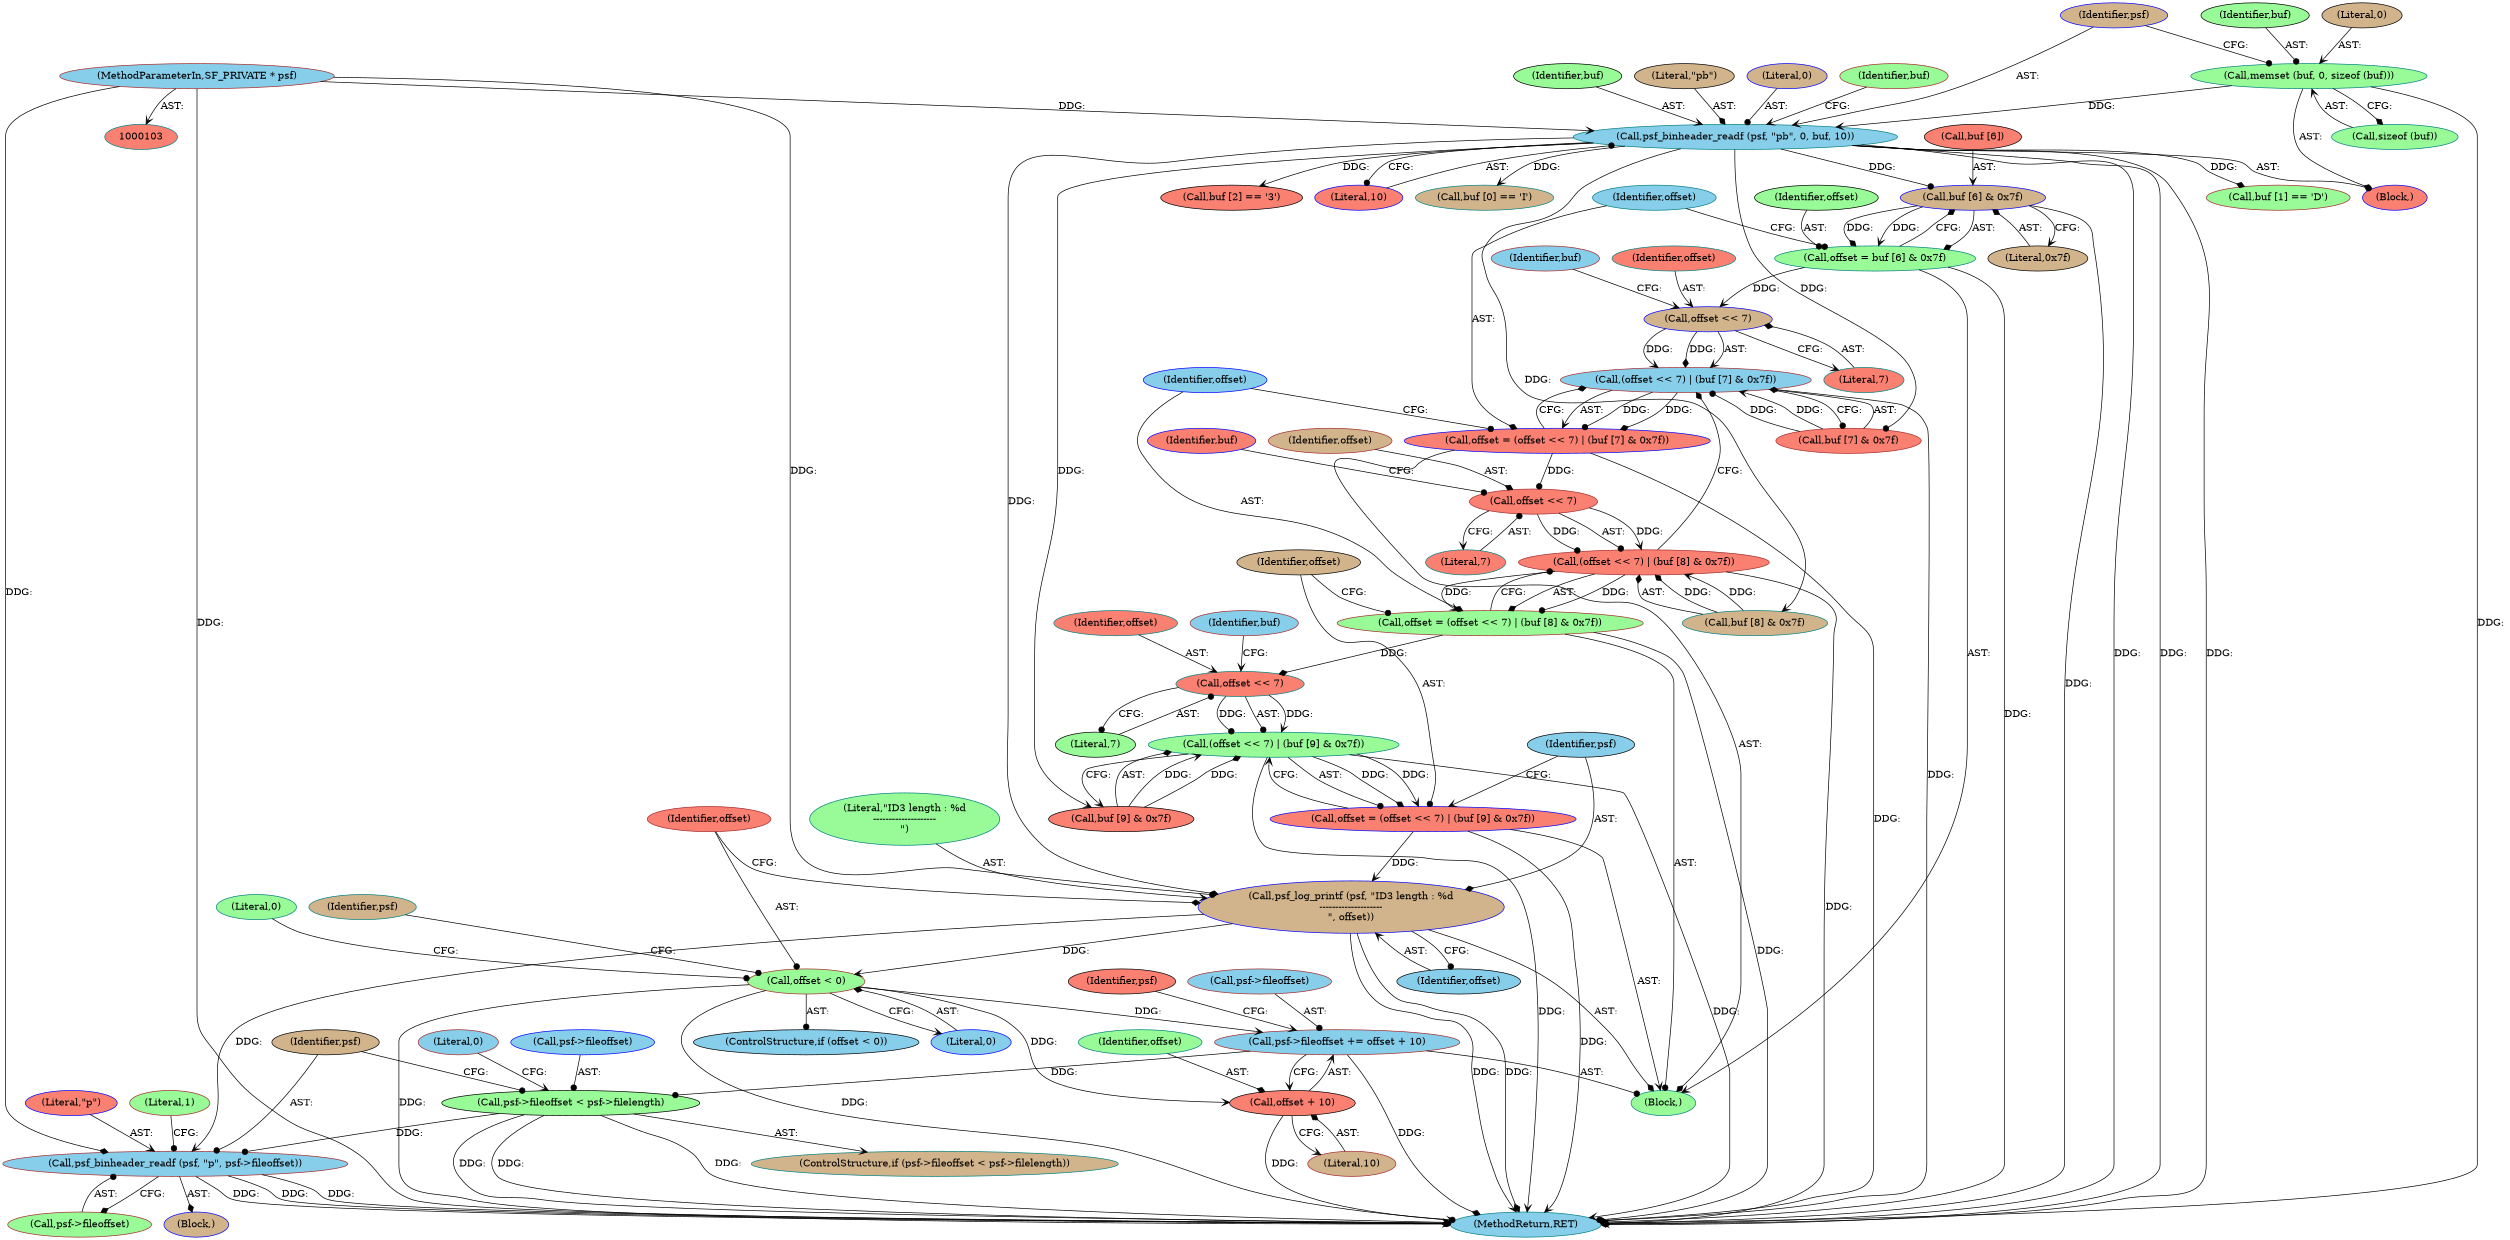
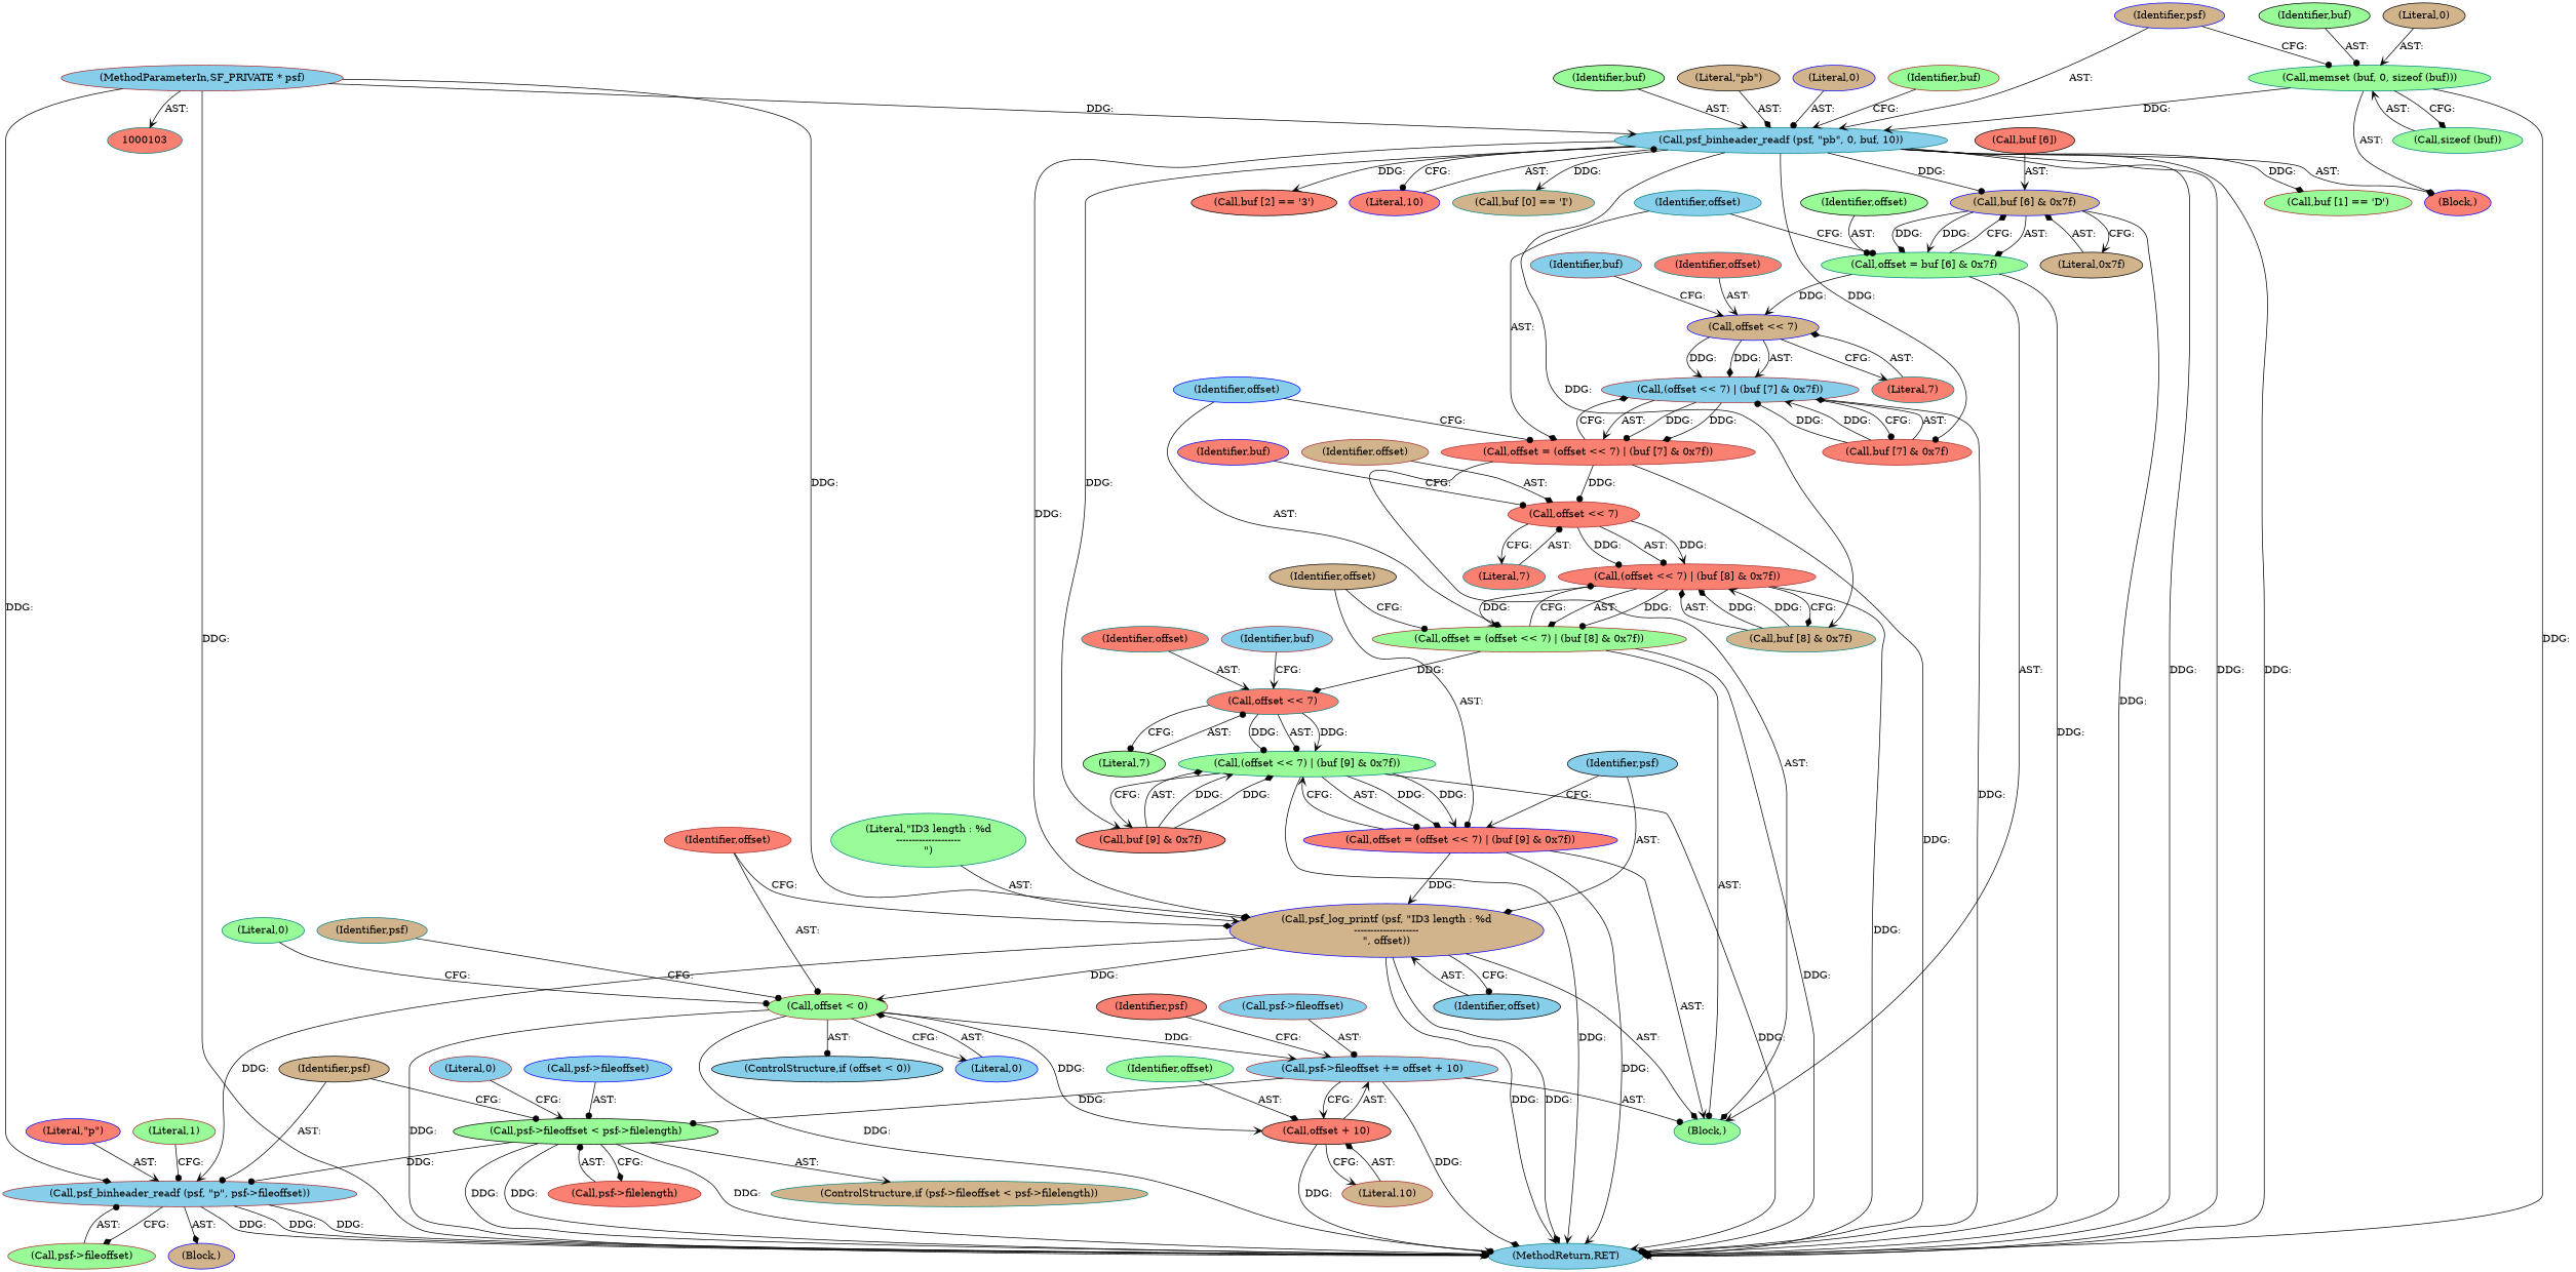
  digraph {
    node [color=brown fillcolor=salmon style=filled]
    edge [arrowhead=vee]
    n1 [color=blue fillcolor=tan label="(Call,buf [6] & 0x7f)"]
    n2 [color=teal fillcolor=palegreen label="(Call,offset = buf [6] & 0x7f)"]
    n3 [color=teal fillcolor=skyblue label="(MethodReturn,RET)"]
    n4 [color=black fillcolor=tan label="(Literal,0x7f)"]
    n5 [color=blue fillcolor=tan label="(Call,offset << 7)"]
    n6 [color=teal fillcolor=palegreen label="(Block,)"]
    n7 [color=teal fillcolor=skyblue label="(Call,psf_binheader_readf (psf, \"pb\", 0, buf, 10))"]
    n8 [color=blue fillcolor=tan label="(Call,psf_log_printf (psf, \"ID3 length : %d\n--------------------\n\", offset))"]
    n9 [fillcolor=palegreen label="(Call,buf [1] == 'D')"]
    n10 [color=black label="(Call,buf [9] & 0x7f)"]
    n11 [label="(Call,buf [7] & 0x7f)"]
    n12 [color=black label="(Call,buf [2] == '3')"]
    n13 [color=teal fillcolor=tan label="(Call,buf [8] & 0x7f)"]
    n14 [color=blue label="(Block,)"]
    n15 [color=blue label="(Literal,10)"]
    n16 [color=teal fillcolor=tan label="(Call,buf [0] == 'I')"]
    n17 [fillcolor=skyblue label="(Call,psf_binheader_readf (psf, \"p\", psf->fileoffset))"]
    n18 [fillcolor=palegreen label="(Call,offset < 0)"]
    n19 [color=black fillcolor=skyblue label="(Identifier,offset)"]
    n20 [color=teal fillcolor=palegreen label="(Call,(offset << 7) | (buf [9] & 0x7f))"]
    n21 [fillcolor=skyblue label="(Call,(offset << 7) | (buf [7] & 0x7f))"]
    n22 [label="(Call,(offset << 7) | (buf [8] & 0x7f))"]
    n23 [fillcolor=skyblue label="(MethodParameterIn,SF_PRIVATE * psf)"]
    1000103 [color=teal]
    n25 [fillcolor=palegreen label="(Call,psf->fileoffset)"]
    n26 [color=blue fillcolor=tan label="(Block,)"]
    n27 [color=teal fillcolor=palegreen label="(Call,memset (buf, 0, sizeof (buf)))"]
    n28 [color=teal fillcolor=palegreen label="(Call,sizeof (buf))"]
    n29 [color=teal label="(Literal,7)"]
-   n30 [color=blue label="(Call,offset = (offset << 7) | (buf [7] & 0x7f))"]
+   n30 [label="(Call,offset = (offset << 7) | (buf [7] & 0x7f))"]
    n31 [label="(Call,offset << 7)"]
    n32 [color=teal label="(Literal,7)"]
    n33 [fillcolor=palegreen label="(Call,offset = (offset << 7) | (buf [8] & 0x7f))"]
    n34 [color=teal label="(Call,offset << 7)"]
    n35 [color=black fillcolor=palegreen label="(Literal,7)"]
    n36 [color=blue label="(Call,offset = (offset << 7) | (buf [9] & 0x7f))"]
    n37 [fillcolor=skyblue label="(Call,psf->fileoffset += offset + 10)"]
    n38 [color=black label="(Call,offset + 10)"]
    n39 [color=black fillcolor=skyblue label="(ControlStructure,if (offset < 0))"]
    n40 [color=blue fillcolor=skyblue label="(Literal,0)"]
    n41 [color=black fillcolor=palegreen label="(Call,psf->fileoffset < psf->filelength)"]
    n42 [fillcolor=tan label="(Literal,10)"]
    n43 [color=teal fillcolor=tan label="(ControlStructure,if (psf->fileoffset < psf->filelength))"]
+   n44 [label="(Call,psf->filelength)"]
    n45 [color=blue fillcolor=skyblue label="(Call,psf->fileoffset)"]
    n46 [color=teal fillcolor=skyblue label="(Identifier,offset)"]
    n47 [color=blue label="(Identifier,buf)"]
    n48 [fillcolor=palegreen label="(Identifier,buf)"]
    n49 [color=black fillcolor=palegreen label="(Identifier,offset)"]
    n50 [color=blue fillcolor=tan label="(Identifier,psf)"]
    n51 [color=black fillcolor=palegreen label="(Identifier,buf)"]
    n52 [color=black fillcolor=tan label="(Literal,\"pb\")"]
    n53 [color=black fillcolor=skyblue label="(Identifier,psf)"]
    n54 [color=teal fillcolor=palegreen label="(Literal,\"ID3 length : %d\n--------------------\n\")"]
    n55 [color=blue label="(Literal,\"p\")"]
    n56 [fillcolor=tan label="(Identifier,offset)"]
    n57 [color=teal fillcolor=palegreen label="(Literal,0)"]
    n58 [fillcolor=palegreen label="(Literal,1)"]
    n59 [fillcolor=skyblue label="(Literal,0)"]
    n60 [color=black fillcolor=palegreen label="(Identifier,buf)"]
    n61 [color=black fillcolor=tan label="(Identifier,psf)"]
    n62 [color=black label="(Identifier,psf)"]
    n63 [color=black fillcolor=tan label="(Literal,0)"]
    n64 [color=teal fillcolor=palegreen label="(Identifier,offset)"]
    n65 [color=teal label="(Identifier,offset)"]
    n66 [color=teal fillcolor=tan label="(Identifier,psf)"]
    n67 [color=blue fillcolor=tan label="(Literal,0)"]
    n68 [color=teal label="(Identifier,offset)"]
    n69 [fillcolor=skyblue label="(Identifier,buf)"]
    n70 [color=blue fillcolor=skyblue label="(Identifier,offset)"]
    n71 [label="(Identifier,offset)"]
    n72 [fillcolor=skyblue label="(Call,psf->fileoffset)"]
    n73 [fillcolor=skyblue label="(Identifier,buf)"]
    n74 [color=black label="(Call,buf [6])"]
    n75 [color=black fillcolor=tan label="(Identifier,offset)"]
    n1 -> n2 [arrowhead=diamond label="AST: "]
    n1 -> n2 [arrowhead=diamond label="DDG: "]
    n1 -> n2 [label="DDG: "]
    n1 -> n3 [arrowhead=dot label="DDG: "]
    n1 -> n4 [label="CFG: "]
    n2 -> n1 [arrowhead=diamond label="CFG: "]
    n2 -> n3 [arrowhead=diamond label="DDG: "]
    n2 -> n5 [label="DDG: "]
    n2 -> n6 [label="AST: "]
    n4 -> n1 [arrowhead=diamond label="AST: "]
    n5 -> n21 [label="AST: "]
    n5 -> n21 [label="DDG: "]
    n5 -> n21 [arrowhead=diamond label="DDG: "]
    n5 -> n29 [label="CFG: "]
    n7 -> n1 [arrowhead=dot label="DDG: "]
    n7 -> n3 [arrowhead=diamond label="DDG: "]
    n7 -> n3 [arrowhead=diamond label="DDG: "]
    n7 -> n3 [label="DDG: "]
    n7 -> n8 [arrowhead=diamond label="DDG: "]
    n7 -> n9 [arrowhead=diamond label="DDG: "]
    n7 -> n10 [label="DDG: "]
    n7 -> n11 [arrowhead=dot label="DDG: "]
    n7 -> n12 [label="DDG: "]
    n7 -> n13 [label="DDG: "]
    n7 -> n14 [arrowhead=dot label="AST: "]
    n7 -> n15 [arrowhead=dot label="CFG: "]
    n7 -> n16 [label="DDG: "]
    n8 -> n3 [arrowhead=diamond label="DDG: "]
    n8 -> n3 [label="DDG: "]
    n8 -> n6 [arrowhead=diamond label="AST: "]
    n8 -> n17 [label="DDG: "]
    n8 -> n18 [label="DDG: "]
    n8 -> n19 [arrowhead=dot label="CFG: "]
    n10 -> n20 [arrowhead=diamond label="AST: "]
    n10 -> n20 [label="DDG: "]
    n10 -> n20 [arrowhead=diamond label="DDG: "]
    n11 -> n21 [arrowhead=diamond label="AST: "]
    n11 -> n21 [arrowhead=dot label="DDG: "]
    n11 -> n21 [label="DDG: "]
    n13 -> n22 [arrowhead=diamond label="AST: "]
    n13 -> n22 [arrowhead=diamond label="DDG: "]
    n13 -> n22 [label="DDG: "]
    n15 -> n7 [arrowhead=dot label="AST: "]
    n17 -> n3 [arrowhead=diamond label="DDG: "]
    n17 -> n3 [arrowhead=dot label="DDG: "]
    n17 -> n3 [arrowhead=diamond label="DDG: "]
    n17 -> n25 [arrowhead=diamond label="CFG: "]
    n17 -> n26 [arrowhead=diamond label="AST: "]
    n18 -> n3 [arrowhead=diamond label="DDG: "]
    n18 -> n3 [arrowhead=dot label="DDG: "]
    n18 -> n37 [label="DDG: "]
    n18 -> n38 [label="DDG: "]
    n18 -> n39 [arrowhead=dot label="AST: "]
    n18 -> n40 [label="CFG: "]
    n19 -> n8 [label="AST: "]
    n20 -> n3 [label="DDG: "]
    n20 -> n3 [label="DDG: "]
    n20 -> n10 [label="CFG: "]
    n20 -> n36 [arrowhead=dot label="AST: "]
    n20 -> n36 [arrowhead=diamond label="DDG: "]
    n20 -> n36 [label="DDG: "]
    n21 -> n3 [arrowhead=diamond label="DDG: "]
    n21 -> n11 [arrowhead=dot label="CFG: "]
    n21 -> n30 [label="AST: "]
    n21 -> n30 [arrowhead=dot label="DDG: "]
    n21 -> n30 [arrowhead=diamond label="DDG: "]
    n22 -> n3 [arrowhead=diamond label="DDG: "]
-   n22 -> n21 [arrowhead=diamond label="CFG: "]
+   n22 -> n13 [arrowhead=diamond label="CFG: "]
    n22 -> n33 [arrowhead=diamond label="AST: "]
    n22 -> n33 [arrowhead=dot label="DDG: "]
    n22 -> n33 [label="DDG: "]
    n23 -> n3 [label="DDG: "]
    n23 -> n7 [label="DDG: "]
    n23 -> n8 [arrowhead=dot label="DDG: "]
    n23 -> n17 [arrowhead=diamond label="DDG: "]
    n23 -> 1000103 [label="AST: "]
    n25 -> n17 [arrowhead=dot label="AST: "]
    n27 -> n3 [label="DDG: "]
    n27 -> n7 [label="DDG: "]
    n27 -> n14 [arrowhead=diamond label="AST: "]
    n27 -> n28 [arrowhead=diamond label="CFG: "]
    n28 -> n27 [label="AST: "]
    n29 -> n5 [arrowhead=diamond label="AST: "]
    n30 -> n3 [arrowhead=diamond label="DDG: "]
    n30 -> n6 [arrowhead=diamond label="AST: "]
    n30 -> n21 [arrowhead=diamond label="CFG: "]
    n30 -> n31 [arrowhead=dot label="DDG: "]
    n31 -> n22 [arrowhead=dot label="AST: "]
    n31 -> n22 [label="DDG: "]
    n31 -> n22 [arrowhead=dot label="DDG: "]
    n31 -> n32 [label="CFG: "]
    n32 -> n31 [arrowhead=dot label="AST: "]
    n33 -> n3 [arrowhead=dot label="DDG: "]
    n33 -> n6 [arrowhead=dot label="AST: "]
    n33 -> n22 [arrowhead=dot label="CFG: "]
    n33 -> n34 [arrowhead=diamond label="DDG: "]
    n34 -> n20 [arrowhead=dot label="AST: "]
    n34 -> n20 [label="DDG: "]
    n34 -> n20 [arrowhead=dot label="DDG: "]
    n34 -> n35 [arrowhead=dot label="CFG: "]
    n35 -> n34 [arrowhead=dot label="AST: "]
    n36 -> n3 [label="DDG: "]
    n36 -> n6 [label="AST: "]
    n36 -> n8 [label="DDG: "]
    n36 -> n20 [label="CFG: "]
    n37 -> n3 [arrowhead=diamond label="DDG: "]
    n37 -> n6 [arrowhead=dot label="AST: "]
    n37 -> n38 [label="CFG: "]
    n37 -> n41 [arrowhead=dot label="DDG: "]
    n38 -> n3 [label="DDG: "]
    n38 -> n37 [label="AST: "]
    n38 -> n42 [label="CFG: "]
    n40 -> n18 [arrowhead=diamond label="AST: "]
    n41 -> n3 [arrowhead=diamond label="DDG: "]
    n41 -> n3 [label="DDG: "]
    n41 -> n3 [label="DDG: "]
    n41 -> n17 [arrowhead=dot label="DDG: "]
    n41 -> n43 [label="AST: "]
+   n41 -> n44 [arrowhead=diamond label="CFG: "]
    n42 -> n38 [arrowhead=diamond label="AST: "]
+   n44 -> n41 [arrowhead=dot label="AST: "]
    n45 -> n41 [arrowhead=dot label="AST: "]
    n46 -> n2 [arrowhead=dot label="CFG: "]
    n46 -> n30 [arrowhead=diamond label="AST: "]
    n47 -> n31 [arrowhead=dot label="CFG: "]
    n48 -> n7 [label="CFG: "]
    n49 -> n2 [arrowhead=dot label="AST: "]
    n50 -> n7 [label="AST: "]
    n50 -> n27 [arrowhead=dot label="CFG: "]
    n51 -> n7 [label="AST: "]
    n52 -> n7 [arrowhead=diamond label="AST: "]
    n53 -> n8 [arrowhead=diamond label="AST: "]
    n53 -> n36 [label="CFG: "]
    n54 -> n8 [label="AST: "]
    n55 -> n17 [label="AST: "]
    n56 -> n31 [arrowhead=diamond label="AST: "]
    n57 -> n18 [arrowhead=dot label="CFG: "]
    n58 -> n17 [arrowhead=dot label="CFG: "]
    n59 -> n41 [label="CFG: "]
    n60 -> n27 [arrowhead=dot label="AST: "]
    n61 -> n17 [arrowhead=dot label="AST: "]
    n61 -> n41 [arrowhead=dot label="CFG: "]
    n62 -> n37 [label="CFG: "]
    n63 -> n27 [label="AST: "]
    n64 -> n38 [arrowhead=diamond label="AST: "]
    n65 -> n34 [label="AST: "]
    n66 -> n18 [arrowhead=dot label="CFG: "]
    n67 -> n7 [arrowhead=dot label="AST: "]
    n68 -> n5 [label="AST: "]
    n69 -> n5 [label="CFG: "]
    n70 -> n30 [arrowhead=dot label="CFG: "]
    n70 -> n33 [arrowhead=diamond label="AST: "]
    n71 -> n8 [arrowhead=diamond label="CFG: "]
    n71 -> n18 [arrowhead=dot label="AST: "]
    n72 -> n37 [arrowhead=dot label="AST: "]
    n73 -> n34 [label="CFG: "]
    n74 -> n1 [label="AST: "]
    n75 -> n33 [arrowhead=dot label="CFG: "]
    n75 -> n36 [arrowhead=dot label="AST: "]
  }
